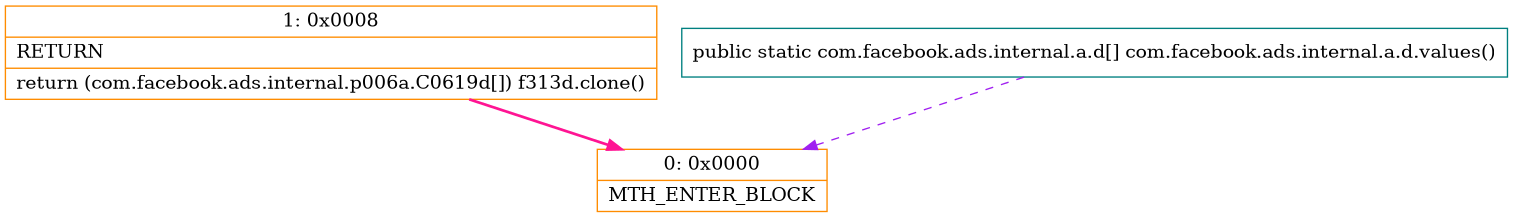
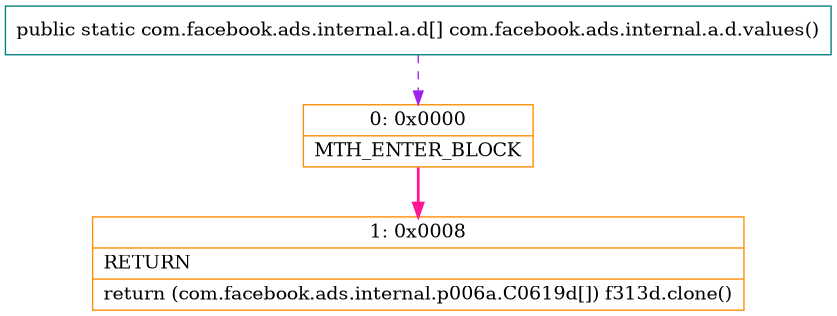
  digraph {
    node [shape=record color=darkorange]
    n1 [label="{0\:\ 0x0000|MTH_ENTER_BLOCK\l}"]
    n2 [label="{1\:\ 0x0008|RETURN\l|return (com.facebook.ads.internal.p006a.C0619d[]) f313d.clone()\l}"]
    n3 [label="{public static com.facebook.ads.internal.a.d[] com.facebook.ads.internal.a.d.values() }" color=teal]
-   n2 -> n1 [color=deeppink style=bold]
+   n1 -> n2 [color=deeppink style=bold]
    n3 -> n1 [color=purple style=dashed]
  }
